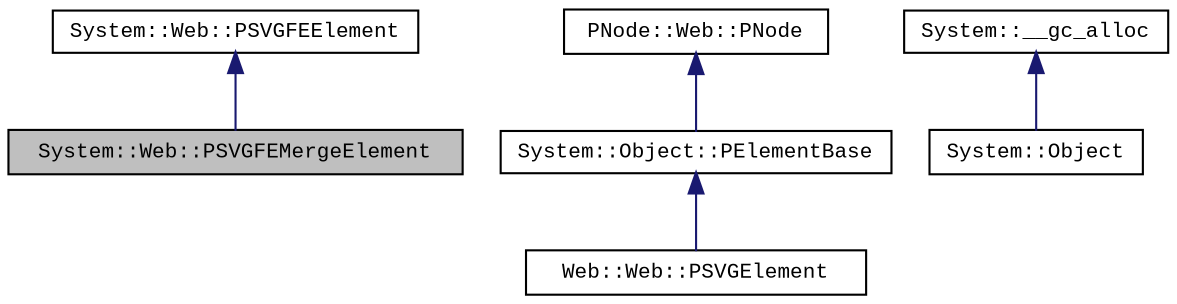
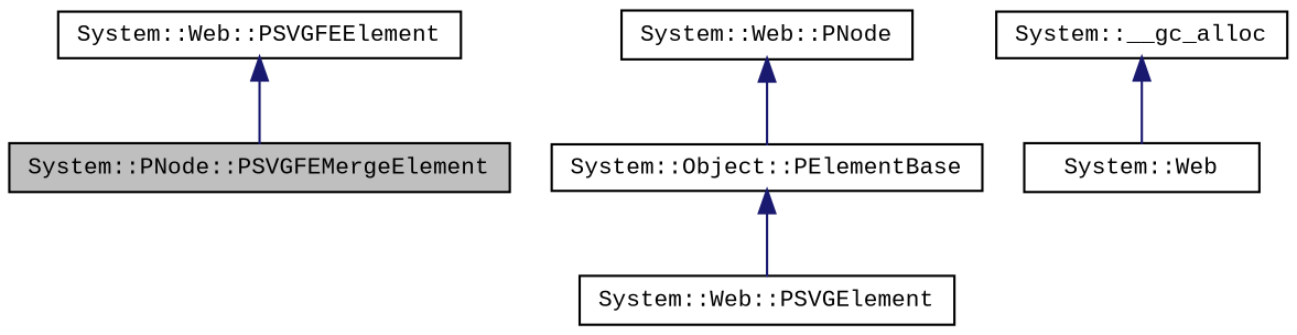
  digraph {
    fontname="Liberation Mono"
    node [color=black fillcolor=white fontname="Liberation Mono" fontsize=10 shape=record style=filled]
    edge [color=midnightblue dir=back fontname="Liberation Mono" fontsize=10 labelfontname=Helvetica labelfontsize=10 style=solid]
-   n1 [fillcolor=grey75 fontcolor=black height=0.2 label="System::Web::PSVGFEMergeElement" width=0.4]
+   n1 [fillcolor=grey75 fontcolor=black height=0.2 label="System::PNode::PSVGFEMergeElement" width=0.4]
    n2 [height=0.2 label="System::Web::PSVGFEElement" width=0.4]
-   n3 [height=0.2 label="Web::Web::PSVGElement" width=0.4]
+   n3 [height=0.2 label="System::Web::PSVGElement" width=0.4]
    n4 [height=0.2 label="System::Object::PElementBase" width=0.4]
-   n5 [height=0.2 label="PNode::Web::PNode" width=0.4]
-   n6 [height=0.2 label="System::Object" width=0.4]
+   n5 [height=0.2 label="System::Web::PNode" width=0.4]
+   n6 [height=0.2 label="System::Web" width=0.4]
    n7 [height=0.2 label="System::__gc_alloc" width=0.4]
    n2 -> n1
    n4 -> n3
    n5 -> n4
    n7 -> n6
  }
